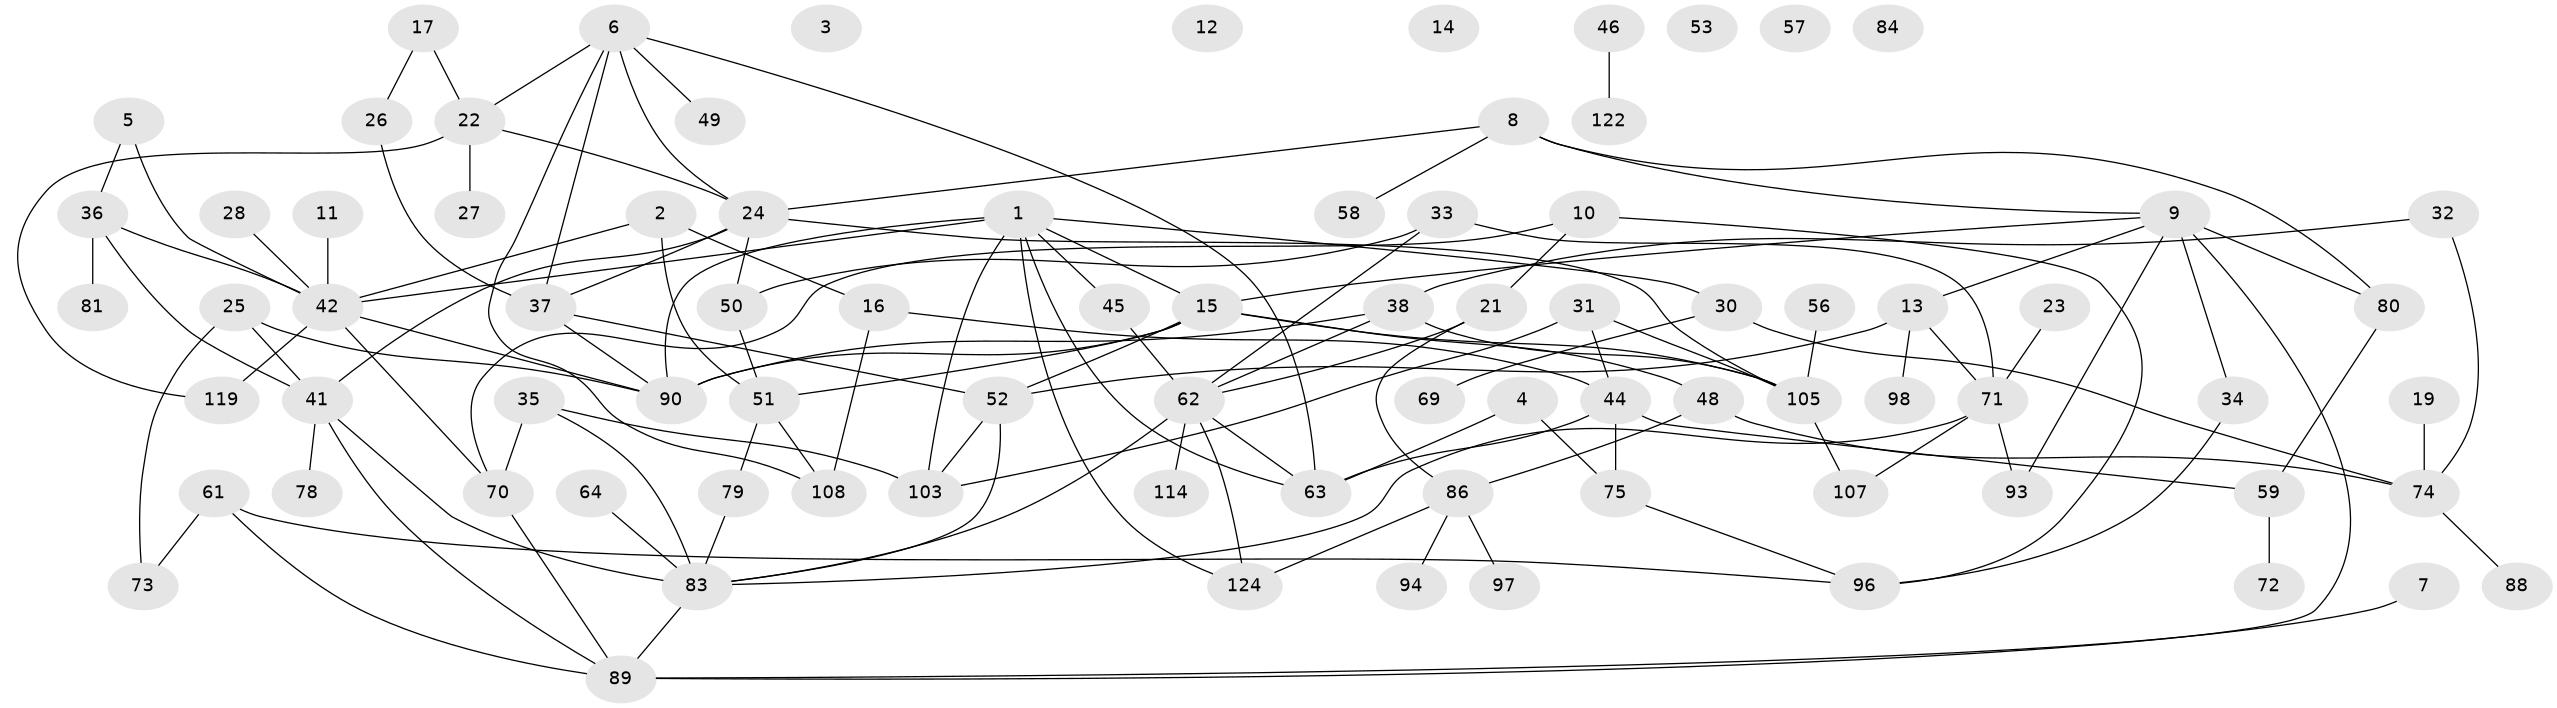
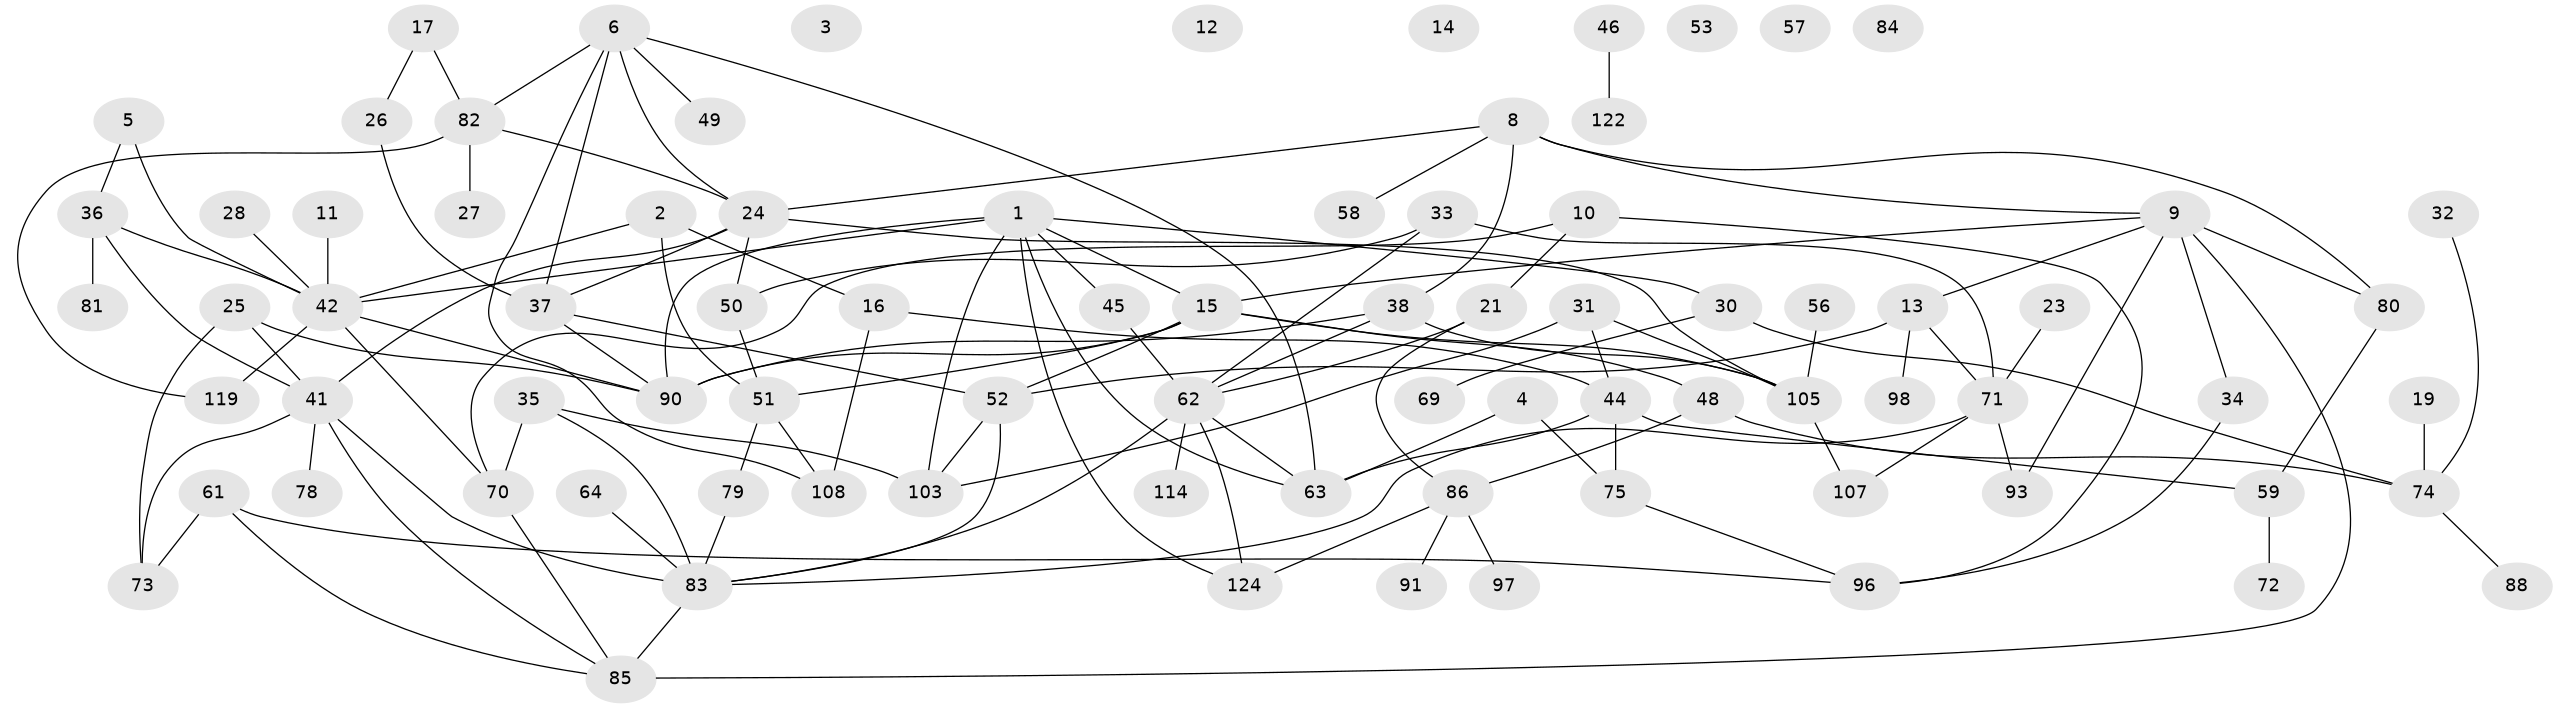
  graph {
    fontname="DejaVu Sans"
    node [color=gray90 fontname="DejaVu Sans" style=filled]
    edge [fontname="DejaVu Sans"]
    1 [super="+68"]
    15 [super="+18"]
    30 [super="+47"]
    42 [super="+113"]
    45
    63
    90
    103
    124
    51 [super="+65"]
    52 [super="+87"]
    48 [super="+123"]
    105 [super="+112"]
    74 [super="+110"]
    69
    70 [super="+89"]
    119
    62 [super="+104"]
    2 [super="+100"]
    16 [super="+116"]
    108 [super="+115"]
    44 [super="+82"]
    79
    3
    4
    75 [super="+106"]
    96 [super="+101"]
    5
    36
    41 [super="+120"]
    81
    6 [super="+60"]
-   22 [super="+40"]
+   22 [super="+40" label=82]
    24 [super="+80"]
    37 [super="+91"]
    49 [super="+55"]
    27
    50
-   85 [super="+95" label=89]
-   7
+   85 [super="+95"]
    8 [super="+54"]
    9 [super="+29"]
    n43 [label=80 super="+76"]
    58
    13 [super="+66"]
    34
    93
    59
    71 [super="+118"]
    98
    10
    21
    86 [super="+102"]
    11
    12
    83 [super="+92"]
    107 [super="+117"]
    14
    17 [super="+109"]
    26
    88
    19
    72 [super="+111"]
    114
-   94
+   94 [label=91]
    97
    23
    73 [super="+121"]
    78
    25 [super="+67"]
    28
    31 [super="+77"]
    38 [super="+43"]
    32
    33 [super="+39"]
    35
    46
    122
    53
    56
    57
    61 [super="+99"]
    64
    84
    1 -- 15
    1 -- 30
    1 -- 42
    1 -- 45
    1 -- 63
    1 -- 90
    1 -- 103
    1 -- 124
    15 -- 90
    15 -- 51
    15 -- 52
    15 -- 48
    15 -- 105
    30 -- 74
    30 -- 69
    42 -- 90
    42 -- 70
    42 -- 119 [weight=2]
    45 -- 62
    51 -- 108
    51 -- 79
    52 -- 103
    52 -- 83
    48 -- 74
    48 -- 86
    105 -- 107
    74 -- 88
    70 -- 85
    62 -- 63
    62 -- 124
    62 -- 83
    62 -- 114
    2 -- 42
    2 -- 51
    2 -- 16
    16 -- 108
    16 -- 44
    44 -- 63
    44 -- 75
    44 -- 59
    79 -- 83
    4 -- 63
    4 -- 75
    75 -- 96
    5 -- 42
    5 -- 36
    36 -- 42
    36 -- 41
    36 -- 81
    41 -- 85
    41 -- 83
+   41 -- 73
    41 -- 78
    6 -- 63
    6 -- 108
    6 -- 22
    6 -- 24
    6 -- 37
    6 -- 49
    22 -- 119
    22 -- 24
    22 -- 27
    24 -- 105
    24 -- 41
    24 -- 37
    24 -- 50
    37 -- 90
    37 -- 52
    50 -- 51
-   7 -- 85
    8 -- 24
    8 -- 9
    8 -- n43
    8 -- 58
    9 -- 15
    9 -- 85
    9 -- n43
    9 -- 13
    9 -- 34
    9 -- 93
    n43 -- 59
    13 -- 52
    13 -- 71
    13 -- 98
    34 -- 96
    59 -- 72
    71 -- 93
    71 -- 83
    71 -- 107
    10 -- 70
    10 -- 96
    10 -- 21
    21 -- 62
    21 -- 86
    86 -- 124
    86 -- 94
    86 -- 97
    11 -- 42
    83 -- 85
    17 -- 22
    17 -- 26
    26 -- 37
    19 -- 74
    23 -- 71
    25 -- 90
    25 -- 41
    25 -- 73
    28 -- 42
    31 -- 103
    31 -- 105
    31 -- 44
    38 -- 90
    38 -- 105
    38 -- 62
    32 -- 74
-   32 -- 38
+   8 -- 38
    33 -- 62
    33 -- 50
    33 -- 71
    35 -- 103
    35 -- 70
    35 -- 83
    46 -- 122
    56 -- 105
    61 -- 96
    61 -- 85
    61 -- 73
    64 -- 83
  }
